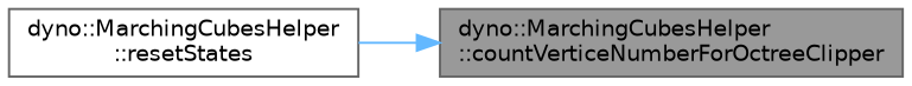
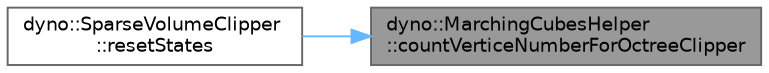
  digraph {
    rankdir=RL
    node [fontname=Helvetica fontsize=10 shape=box style=filled]
    n1 [color=gray40 fillcolor=grey60 fontcolor=black height=0.2 label="dyno::MarchingCubesHelper\l::countVerticeNumberForOctreeClipper" width=0.4]
-   n2 [color=grey40 fillcolor=white height=0.2 label="dyno::MarchingCubesHelper\l::resetStates" width=0.4]
+   n2 [color=grey40 fillcolor=white height=0.2 label="dyno::SparseVolumeClipper\l::resetStates" width=0.4]
    n1 -> n2 [color=steelblue1 dir=back fontname=Helvetica fontsize=10 labelfontname=Helvetica labelfontsize=10 style=solid]
  }
